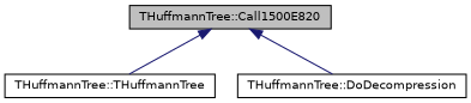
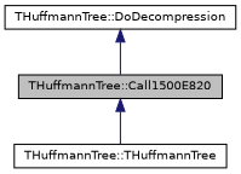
  digraph {
    rankdir=TB
    node [color=black fillcolor=white fontname=Helvetica fontsize=10 shape=record style=filled]
    edge [color=midnightblue dir=back fontname=Helvetica fontsize=10 labelfontname=Helvetica labelfontsize=10 style=solid]
    n1 [fillcolor=grey75 fontcolor=black height=0.2 label="THuffmannTree::Call1500E820" width=0.4]
    n2 [height=0.2 label="THuffmannTree::THuffmannTree" width=0.4]
    n3 [height=0.2 label="THuffmannTree::DoDecompression" width=0.4]
    n1 -> n2
-   n1 -> n3
+   n3 -> n1
  }
